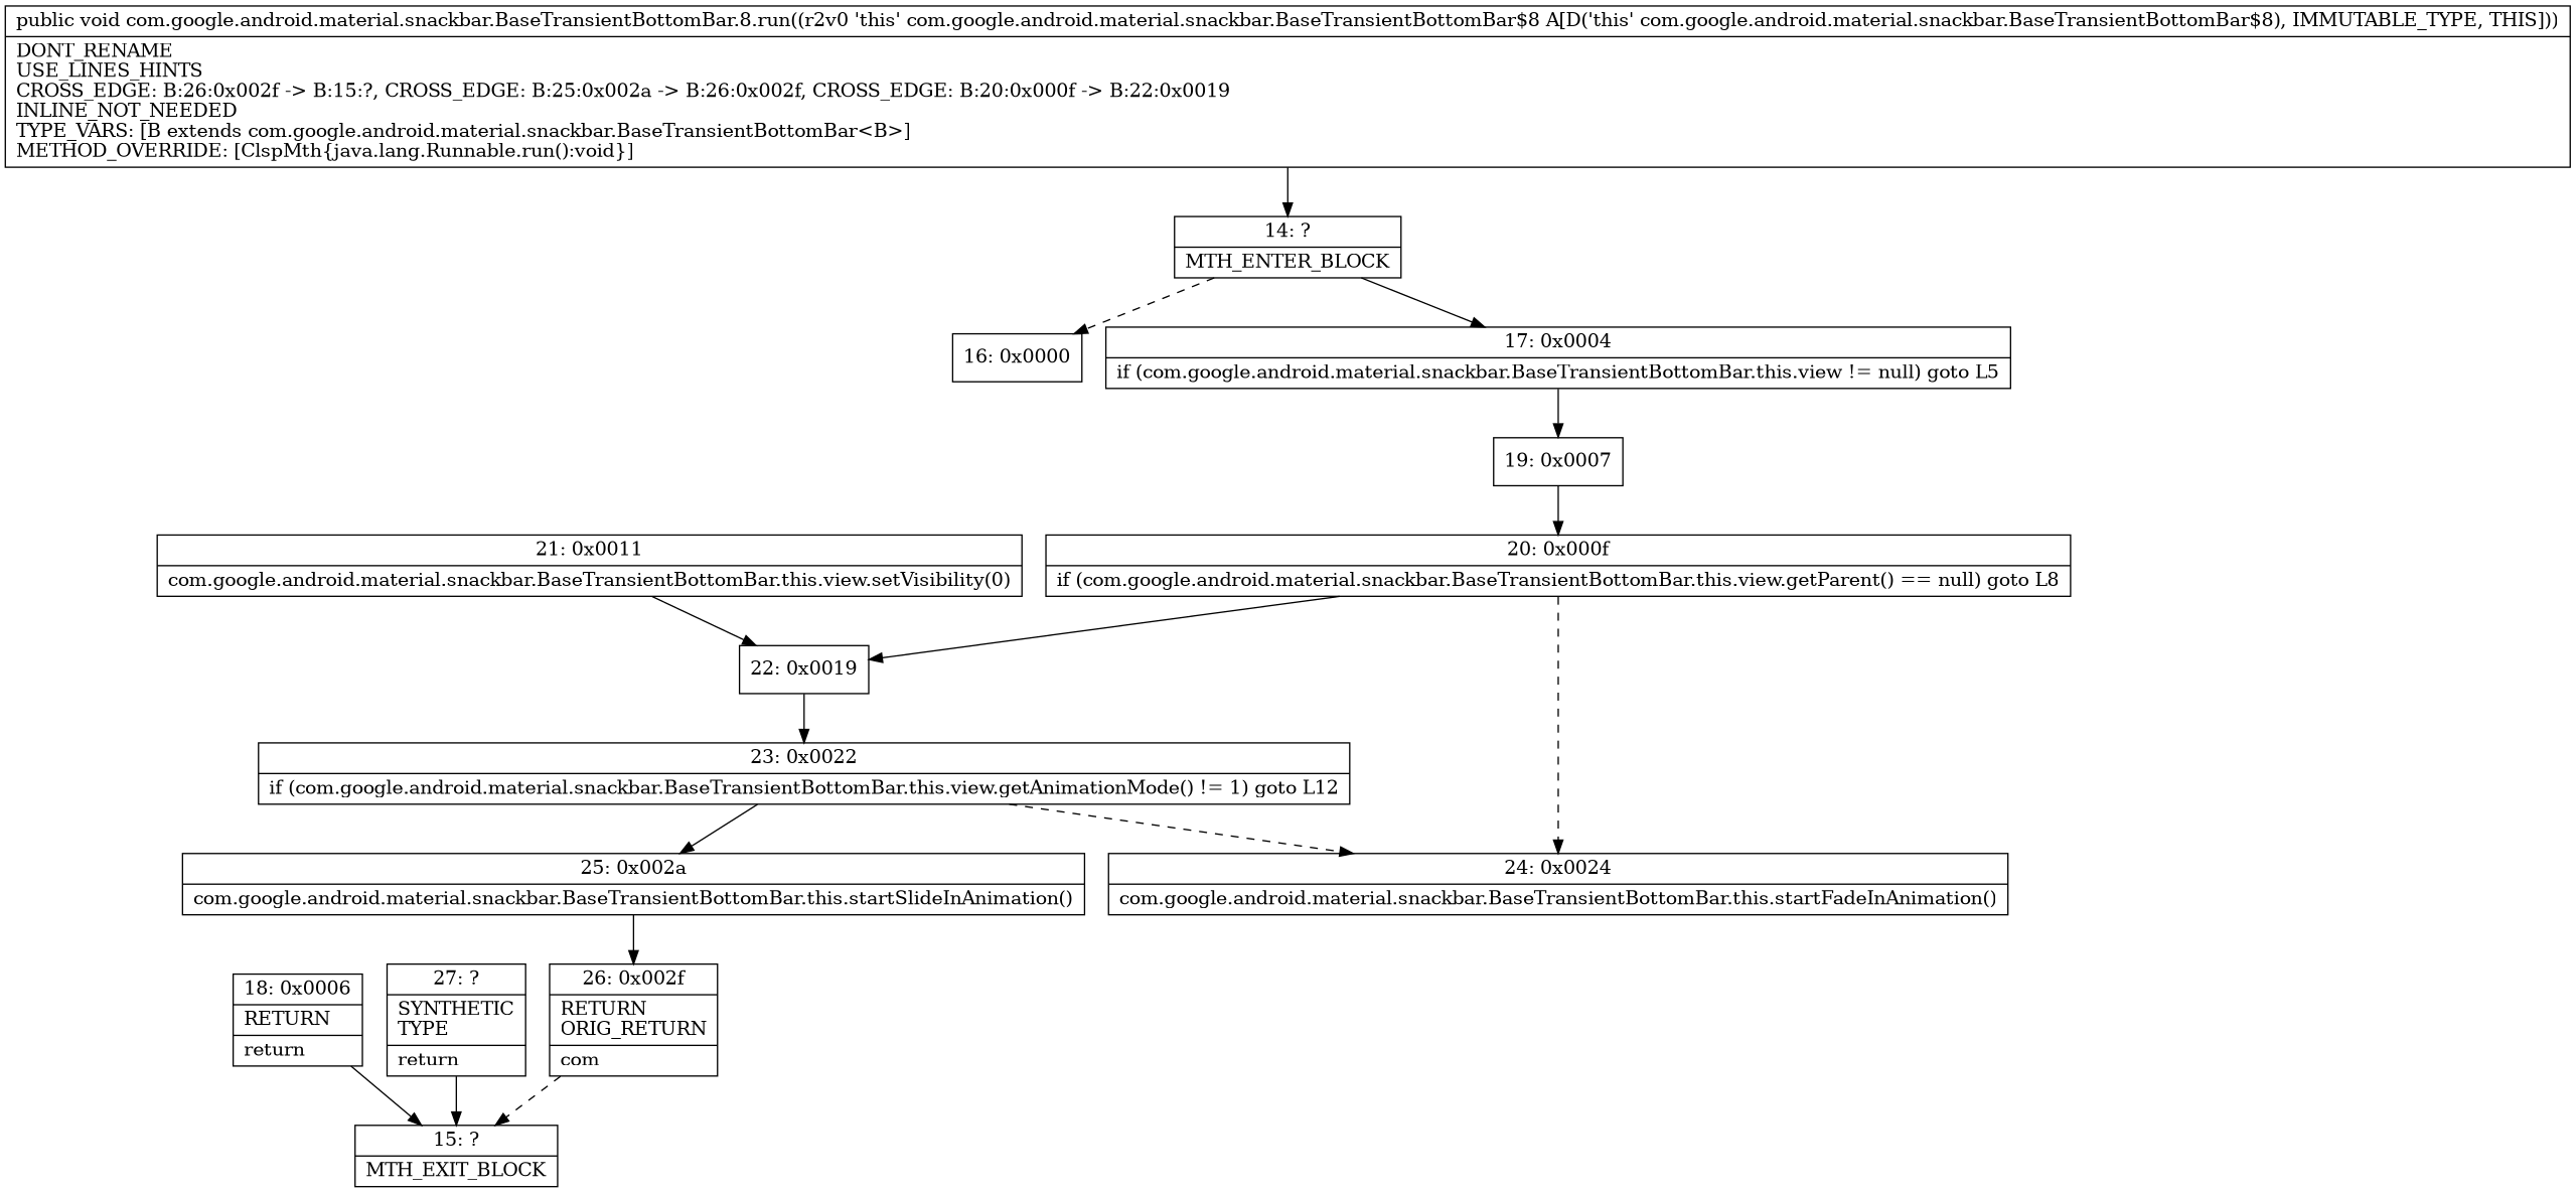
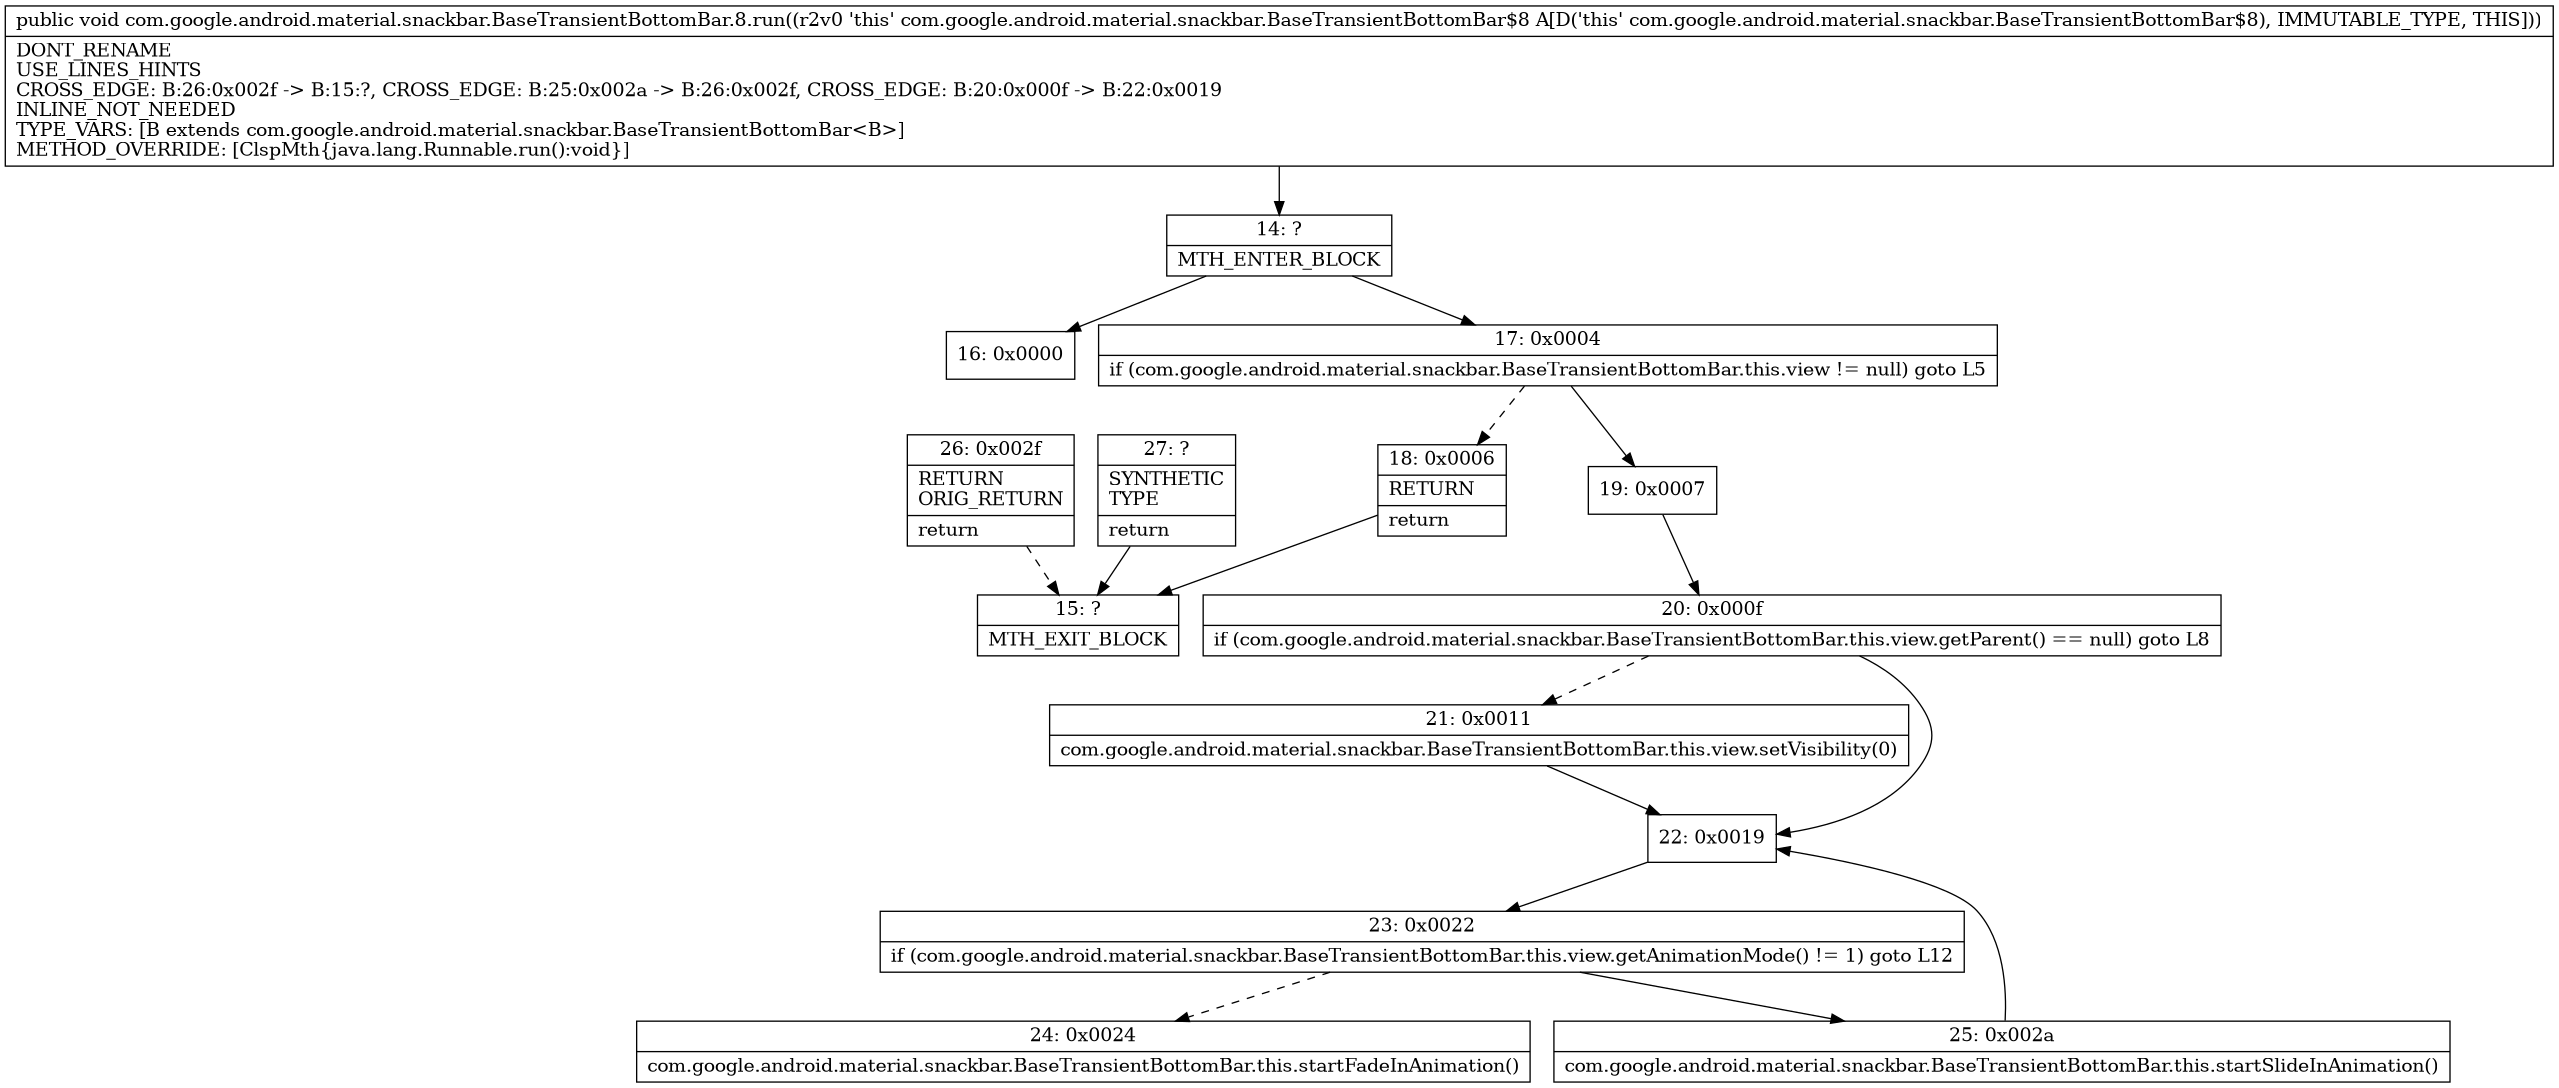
  digraph {
    node [shape=record]
    n1 [label="{14\:\ ?|MTH_ENTER_BLOCK\l}"]
    n2 [label="{16\:\ 0x0000}"]
    n3 [label="{17\:\ 0x0004|if (com.google.android.material.snackbar.BaseTransientBottomBar.this.view != null) goto L5\l}"]
    n4 [label="{18\:\ 0x0006|RETURN\l|return\l}"]
    n5 [label="{19\:\ 0x0007}"]
    n6 [label="{15\:\ ?|MTH_EXIT_BLOCK\l}"]
    n7 [label="{20\:\ 0x000f|if (com.google.android.material.snackbar.BaseTransientBottomBar.this.view.getParent() == null) goto L8\l}"]
    n8 [label="{21\:\ 0x0011|com.google.android.material.snackbar.BaseTransientBottomBar.this.view.setVisibility(0)\l}"]
    n9 [label="{22\:\ 0x0019}"]
    n10 [label="{23\:\ 0x0022|if (com.google.android.material.snackbar.BaseTransientBottomBar.this.view.getAnimationMode() != 1) goto L12\l}"]
    n11 [label="{24\:\ 0x0024|com.google.android.material.snackbar.BaseTransientBottomBar.this.startFadeInAnimation()\l}"]
    n12 [label="{25\:\ 0x002a|com.google.android.material.snackbar.BaseTransientBottomBar.this.startSlideInAnimation()\l}"]
-   n13 [label="{26\:\ 0x002f|RETURN\lORIG_RETURN\l|com\l}"]
+   n13 [label="{26\:\ 0x002f|RETURN\lORIG_RETURN\l|return\l}"]
    n14 [label="{27\:\ ?|SYNTHETIC\lTYPE\l|return\l}"]
    n15 [label="{public void com.google.android.material.snackbar.BaseTransientBottomBar.8.run((r2v0 'this' com.google.android.material.snackbar.BaseTransientBottomBar$8 A[D('this' com.google.android.material.snackbar.BaseTransientBottomBar$8), IMMUTABLE_TYPE, THIS]))  | DONT_RENAME\lUSE_LINES_HINTS\lCROSS_EDGE: B:26:0x002f \-\> B:15:?, CROSS_EDGE: B:25:0x002a \-\> B:26:0x002f, CROSS_EDGE: B:20:0x000f \-\> B:22:0x0019\lINLINE_NOT_NEEDED\lTYPE_VARS: [B extends com.google.android.material.snackbar.BaseTransientBottomBar\<B\>]\lMETHOD_OVERRIDE: [ClspMth\{java.lang.Runnable.run():void\}]\l}"]
-   n1 -> n2 [style=dashed]
+   n1 -> n2
    n1 -> n3
+   n3 -> n4 [style=dashed]
    n3 -> n5
    n4 -> n6
    n5 -> n7
-   n7 -> n11 [style=dashed]
+   n7 -> n8 [style=dashed]
    n7 -> n9
    n8 -> n9
    n9 -> n10
    n10 -> n11 [style=dashed]
    n10 -> n12
-   n12 -> n13
+   n12 -> n9
    n13 -> n6 [style=dashed]
    n14 -> n6
    n15 -> n1
  }
